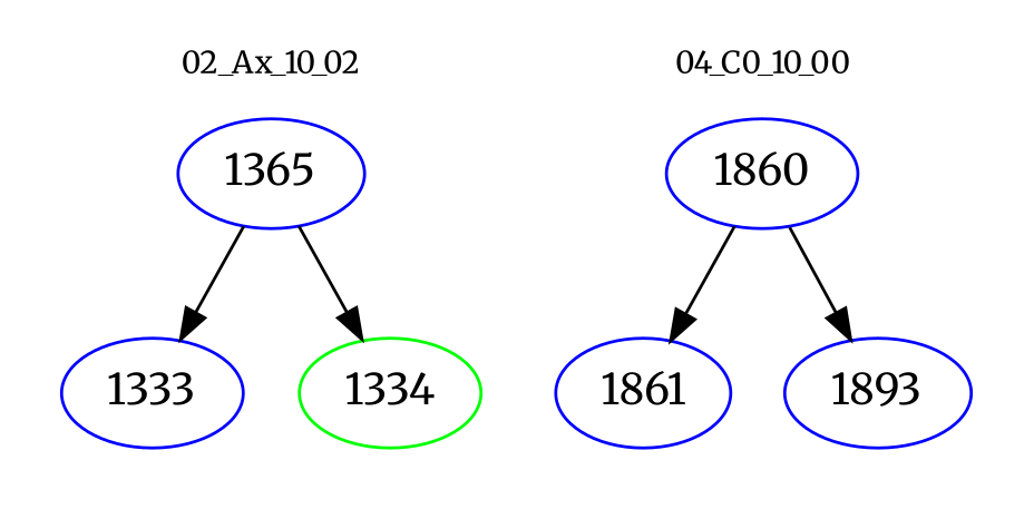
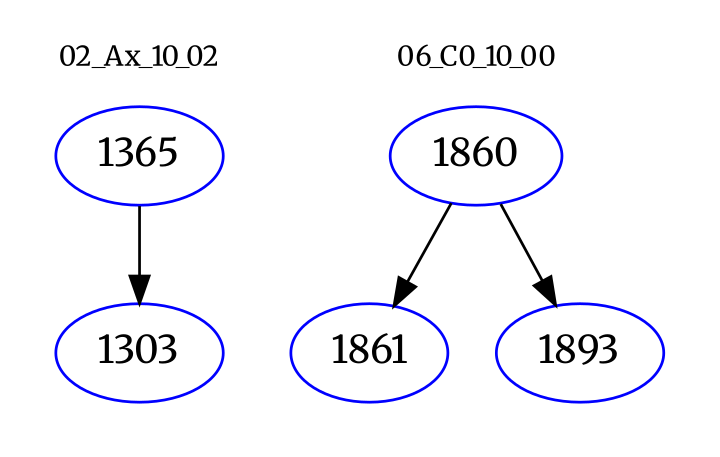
  digraph {
    fontname=Merriweather
    node [color=blue fontname=Merriweather]
    edge [color=black fontname=Merriweather]
    n1 [label=1365]
-   n2 [label=1333]
-   n3 [color=green label=1334]
+   n2 [label=1303]
    n4 [label=1860]
    n5 [label=1861]
    n6 [label=1893]
    subgraph cluster_1 {
      color=white
      fontsize=10
      label="02_Ax_10_02"
      n1
      n2
-     n3
    }
    subgraph cluster_2 {
      color=white
      fontsize=10
-     label="04_C0_10_00"
+     label="06_C0_10_00"
      n4
      n5
      n6
    }
    n1 -> n2
-   n1 -> n3
    n4 -> n5
    n4 -> n6
  }
